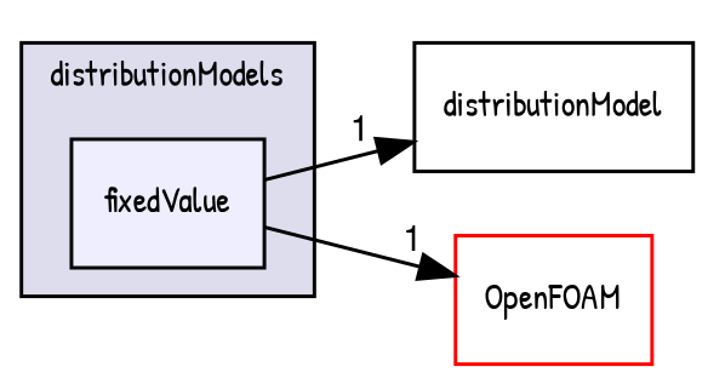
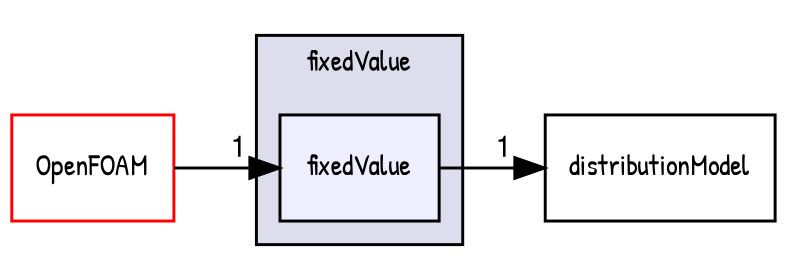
  digraph {
    compound=true
    fontname="Patrick Hand"
    rankdir=LR
    node [fontname="Patrick Hand" fontsize=10 shape=box]
    edge [fontname="Patrick Hand" headlabel=1 labeldistance=1.5 labelfontname=FreeSans labelfontsize=10]
    n1 [fillcolor="#eeeeff" label=fixedValue pencolor=black style=filled]
    n2 [label=distributionModel]
    n3 [color=red label=OpenFOAM]
    subgraph cluster_1 {
      bgcolor="#ddddee"
      fontsize=10
-     label=distributionModels
+     label=fixedValue
      pencolor=black
      n1
    }
    n1 -> n2
-   n1 -> n3
+   n3 -> n1
  }
